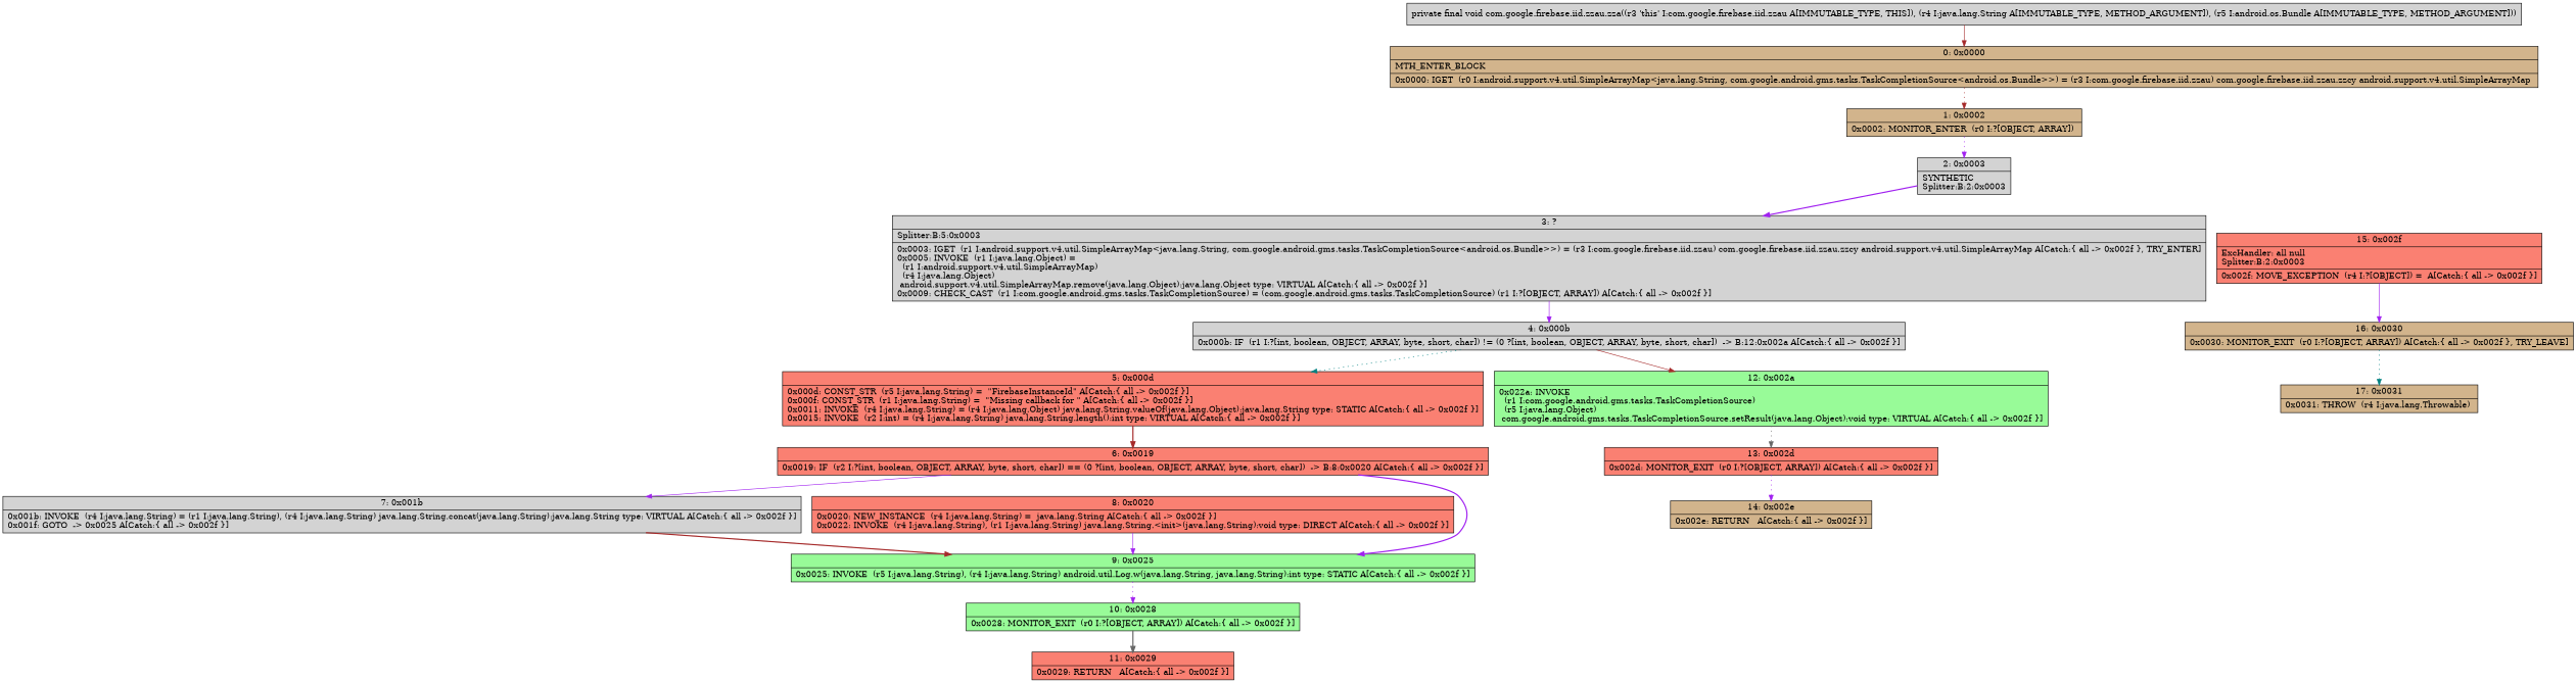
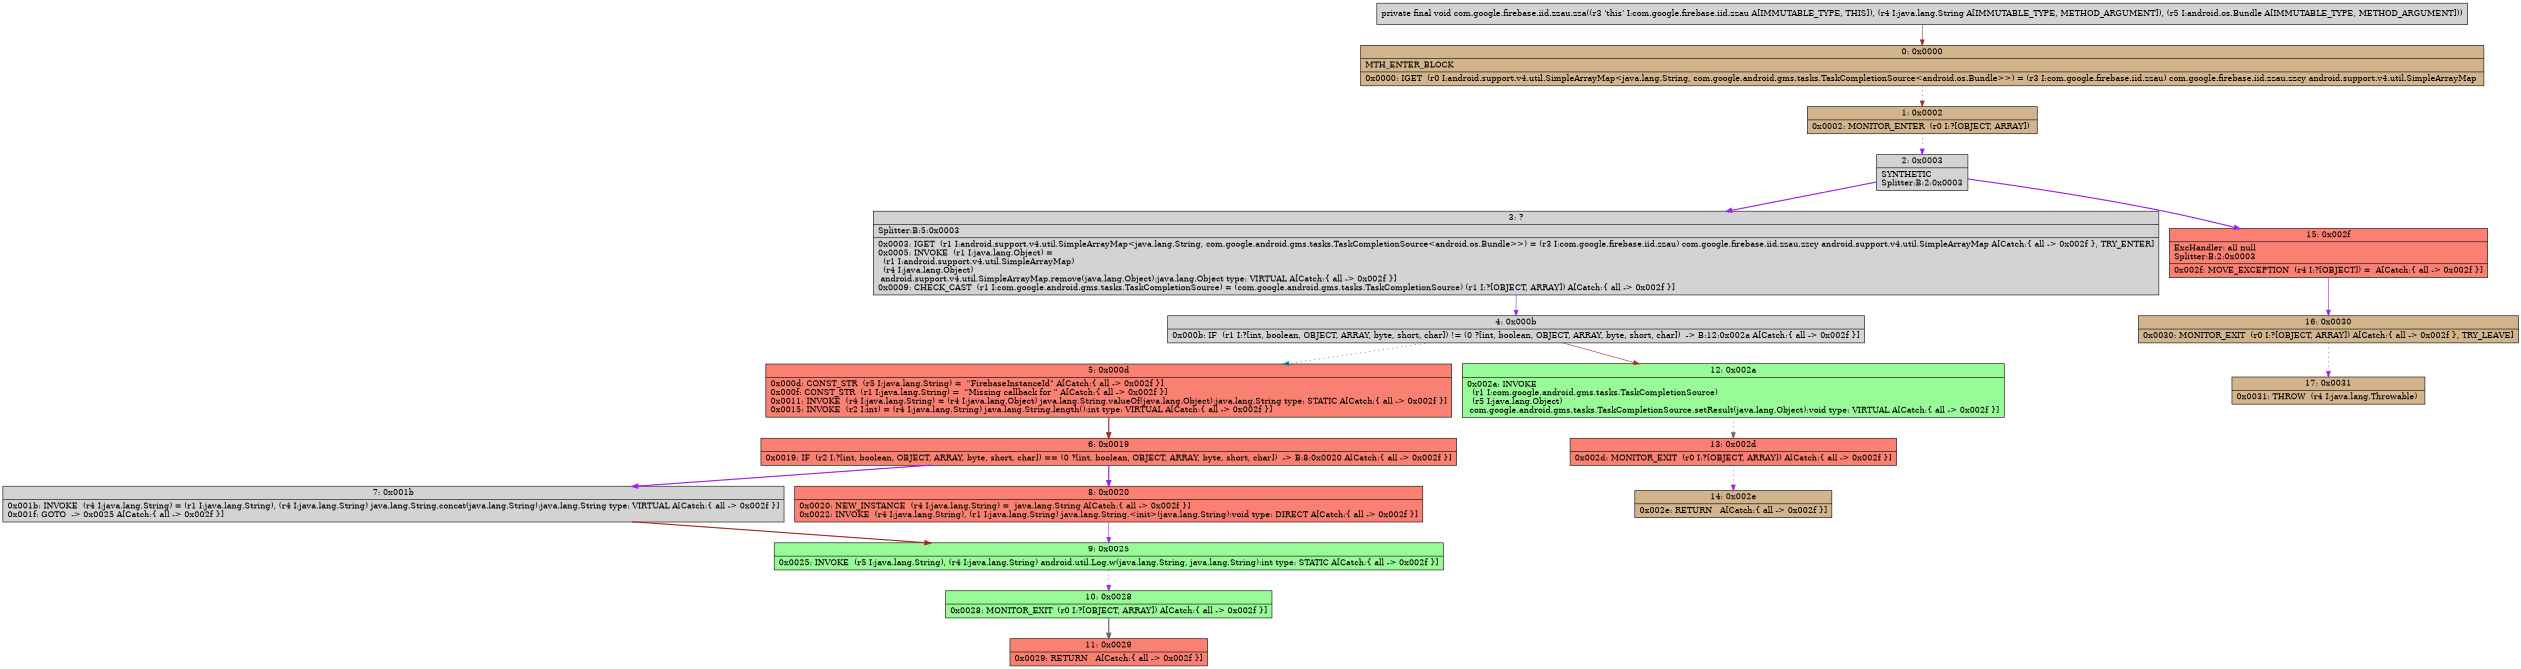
  digraph {
    node [fillcolor=salmon shape=record style=filled]
    edge [color=purple style=dotted]
    n1 [fillcolor=tan label="{0\:\ 0x0000|MTH_ENTER_BLOCK\l|0x0000: IGET  (r0 I:android.support.v4.util.SimpleArrayMap\<java.lang.String, com.google.android.gms.tasks.TaskCompletionSource\<android.os.Bundle\>\>) = (r3 I:com.google.firebase.iid.zzau) com.google.firebase.iid.zzau.zzcy android.support.v4.util.SimpleArrayMap \l}"]
    n2 [fillcolor=tan label="{1\:\ 0x0002|0x0002: MONITOR_ENTER  (r0 I:?[OBJECT, ARRAY]) \l}"]
    n3 [fillcolor=lightgrey label="{2\:\ 0x0003|SYNTHETIC\lSplitter:B:2:0x0003\l}"]
    n4 [fillcolor=lightgrey label="{3\:\ ?|Splitter:B:5:0x0003\l|0x0003: IGET  (r1 I:android.support.v4.util.SimpleArrayMap\<java.lang.String, com.google.android.gms.tasks.TaskCompletionSource\<android.os.Bundle\>\>) = (r3 I:com.google.firebase.iid.zzau) com.google.firebase.iid.zzau.zzcy android.support.v4.util.SimpleArrayMap A[Catch:\{ all \-\> 0x002f \}, TRY_ENTER]\l0x0005: INVOKE  (r1 I:java.lang.Object) = \l  (r1 I:android.support.v4.util.SimpleArrayMap)\l  (r4 I:java.lang.Object)\l android.support.v4.util.SimpleArrayMap.remove(java.lang.Object):java.lang.Object type: VIRTUAL A[Catch:\{ all \-\> 0x002f \}]\l0x0009: CHECK_CAST  (r1 I:com.google.android.gms.tasks.TaskCompletionSource) = (com.google.android.gms.tasks.TaskCompletionSource) (r1 I:?[OBJECT, ARRAY]) A[Catch:\{ all \-\> 0x002f \}]\l}"]
    n5 [label="{15\:\ 0x002f|ExcHandler: all null\lSplitter:B:2:0x0003\l|0x002f: MOVE_EXCEPTION  (r4 I:?[OBJECT]) =  A[Catch:\{ all \-\> 0x002f \}]\l}"]
    n6 [fillcolor=lightgrey label="{4\:\ 0x000b|0x000b: IF  (r1 I:?[int, boolean, OBJECT, ARRAY, byte, short, char]) != (0 ?[int, boolean, OBJECT, ARRAY, byte, short, char])  \-\> B:12:0x002a A[Catch:\{ all \-\> 0x002f \}]\l}"]
    n7 [fillcolor=tan label="{16\:\ 0x0030|0x0030: MONITOR_EXIT  (r0 I:?[OBJECT, ARRAY]) A[Catch:\{ all \-\> 0x002f \}, TRY_LEAVE]\l}"]
    n8 [label="{5\:\ 0x000d|0x000d: CONST_STR  (r5 I:java.lang.String) =  \"FirebaseInstanceId\" A[Catch:\{ all \-\> 0x002f \}]\l0x000f: CONST_STR  (r1 I:java.lang.String) =  \"Missing callback for \" A[Catch:\{ all \-\> 0x002f \}]\l0x0011: INVOKE  (r4 I:java.lang.String) = (r4 I:java.lang.Object) java.lang.String.valueOf(java.lang.Object):java.lang.String type: STATIC A[Catch:\{ all \-\> 0x002f \}]\l0x0015: INVOKE  (r2 I:int) = (r4 I:java.lang.String) java.lang.String.length():int type: VIRTUAL A[Catch:\{ all \-\> 0x002f \}]\l}"]
-   n9 [fillcolor=palegreen label="{12\:\ 0x002a|0x022a: INVOKE  \l  (r1 I:com.google.android.gms.tasks.TaskCompletionSource)\l  (r5 I:java.lang.Object)\l com.google.android.gms.tasks.TaskCompletionSource.setResult(java.lang.Object):void type: VIRTUAL A[Catch:\{ all \-\> 0x002f \}]\l}"]
+   n9 [fillcolor=palegreen label="{12\:\ 0x002a|0x002a: INVOKE  \l  (r1 I:com.google.android.gms.tasks.TaskCompletionSource)\l  (r5 I:java.lang.Object)\l com.google.android.gms.tasks.TaskCompletionSource.setResult(java.lang.Object):void type: VIRTUAL A[Catch:\{ all \-\> 0x002f \}]\l}"]
    n10 [label="{6\:\ 0x0019|0x0019: IF  (r2 I:?[int, boolean, OBJECT, ARRAY, byte, short, char]) == (0 ?[int, boolean, OBJECT, ARRAY, byte, short, char])  \-\> B:8:0x0020 A[Catch:\{ all \-\> 0x002f \}]\l}"]
    n11 [label="{13\:\ 0x002d|0x002d: MONITOR_EXIT  (r0 I:?[OBJECT, ARRAY]) A[Catch:\{ all \-\> 0x002f \}]\l}"]
    n12 [fillcolor=lightgrey label="{7\:\ 0x001b|0x001b: INVOKE  (r4 I:java.lang.String) = (r1 I:java.lang.String), (r4 I:java.lang.String) java.lang.String.concat(java.lang.String):java.lang.String type: VIRTUAL A[Catch:\{ all \-\> 0x002f \}]\l0x001f: GOTO  \-\> 0x0025 A[Catch:\{ all \-\> 0x002f \}]\l}"]
    n13 [label="{8\:\ 0x0020|0x0020: NEW_INSTANCE  (r4 I:java.lang.String) =  java.lang.String A[Catch:\{ all \-\> 0x002f \}]\l0x0022: INVOKE  (r4 I:java.lang.String), (r1 I:java.lang.String) java.lang.String.\<init\>(java.lang.String):void type: DIRECT A[Catch:\{ all \-\> 0x002f \}]\l}"]
    n14 [fillcolor=palegreen label="{9\:\ 0x0025|0x0025: INVOKE  (r5 I:java.lang.String), (r4 I:java.lang.String) android.util.Log.w(java.lang.String, java.lang.String):int type: STATIC A[Catch:\{ all \-\> 0x002f \}]\l}"]
    n15 [fillcolor=palegreen label="{10\:\ 0x0028|0x0028: MONITOR_EXIT  (r0 I:?[OBJECT, ARRAY]) A[Catch:\{ all \-\> 0x002f \}]\l}"]
    n16 [label="{11\:\ 0x0029|0x0029: RETURN   A[Catch:\{ all \-\> 0x002f \}]\l}"]
    n17 [fillcolor=tan label="{14\:\ 0x002e|0x002e: RETURN   A[Catch:\{ all \-\> 0x002f \}]\l}"]
    n18 [fillcolor=tan label="{17\:\ 0x0031|0x0031: THROW  (r4 I:java.lang.Throwable) \l}"]
    n19 [fillcolor=lightgrey label="{private final void com.google.firebase.iid.zzau.zza((r3 'this' I:com.google.firebase.iid.zzau A[IMMUTABLE_TYPE, THIS]), (r4 I:java.lang.String A[IMMUTABLE_TYPE, METHOD_ARGUMENT]), (r5 I:android.os.Bundle A[IMMUTABLE_TYPE, METHOD_ARGUMENT])) }"]
    n1 -> n2 [color=brown]
    n2 -> n3
    n3 -> n4 [style=bold]
+   n3 -> n5 [style=bold]
    n4 -> n6 [style=solid]
    n5 -> n7 [style=solid]
    n6 -> n8 [color=teal]
    n6 -> n9 [color=brown style=solid]
-   n7 -> n18 [color=teal]
+   n7 -> n18
    n8 -> n10 [color=brown style=bold]
    n9 -> n11 [color=gray40]
-   n10 -> n12 [style=solid]
-   n10 -> n14 [style=bold]
+   n10 -> n12 [style=bold]
+   n10 -> n13 [style=bold]
    n11 -> n17
    n12 -> n14 [color=brown style=bold]
    n13 -> n14 [style=solid]
    n14 -> n15
    n15 -> n16 [color=gray40 style=bold]
    n19 -> n1 [color=brown style=solid]
  }
